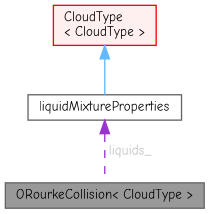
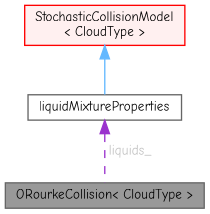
  digraph {
    fontname="Comic Neue"
    node [color=gray40 fontname="Comic Neue" fontsize=10 shape=box style=filled]
    edge [dir=back fontname="Comic Neue" fontsize=10 labelfontname=Helvetica labelfontsize=10]
    n1 [fillcolor=grey60 fontcolor=black height=0.2 label="ORourkeCollision\< CloudType \>" width=0.4]
-   n2 [color=red fillcolor="#FFF0F0" height=0.2 label="CloudType\l\< CloudType \>" width=0.4]
+   n2 [color=red fillcolor="#FFF0F0" height=0.2 label="StochasticCollisionModel\l\< CloudType \>" width=0.4]
    n3 [fillcolor=white height=0.2 label=liquidMixtureProperties width=0.4]
    n2 -> n3 [color=steelblue1 style=solid]
    n3 -> n1 [color=darkorchid3 fontcolor=grey label=" liquids_" style=dashed]
  }
